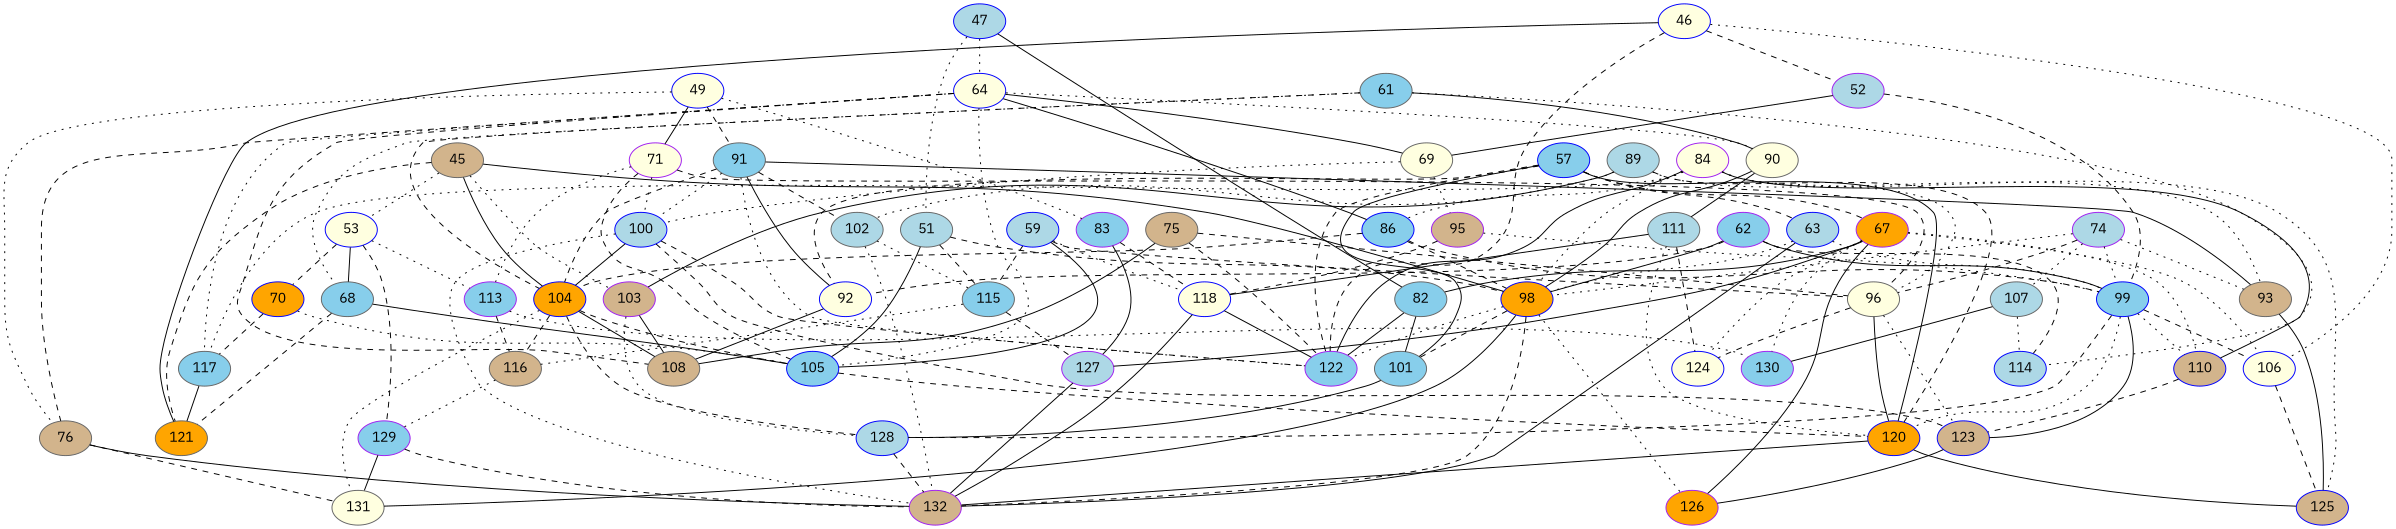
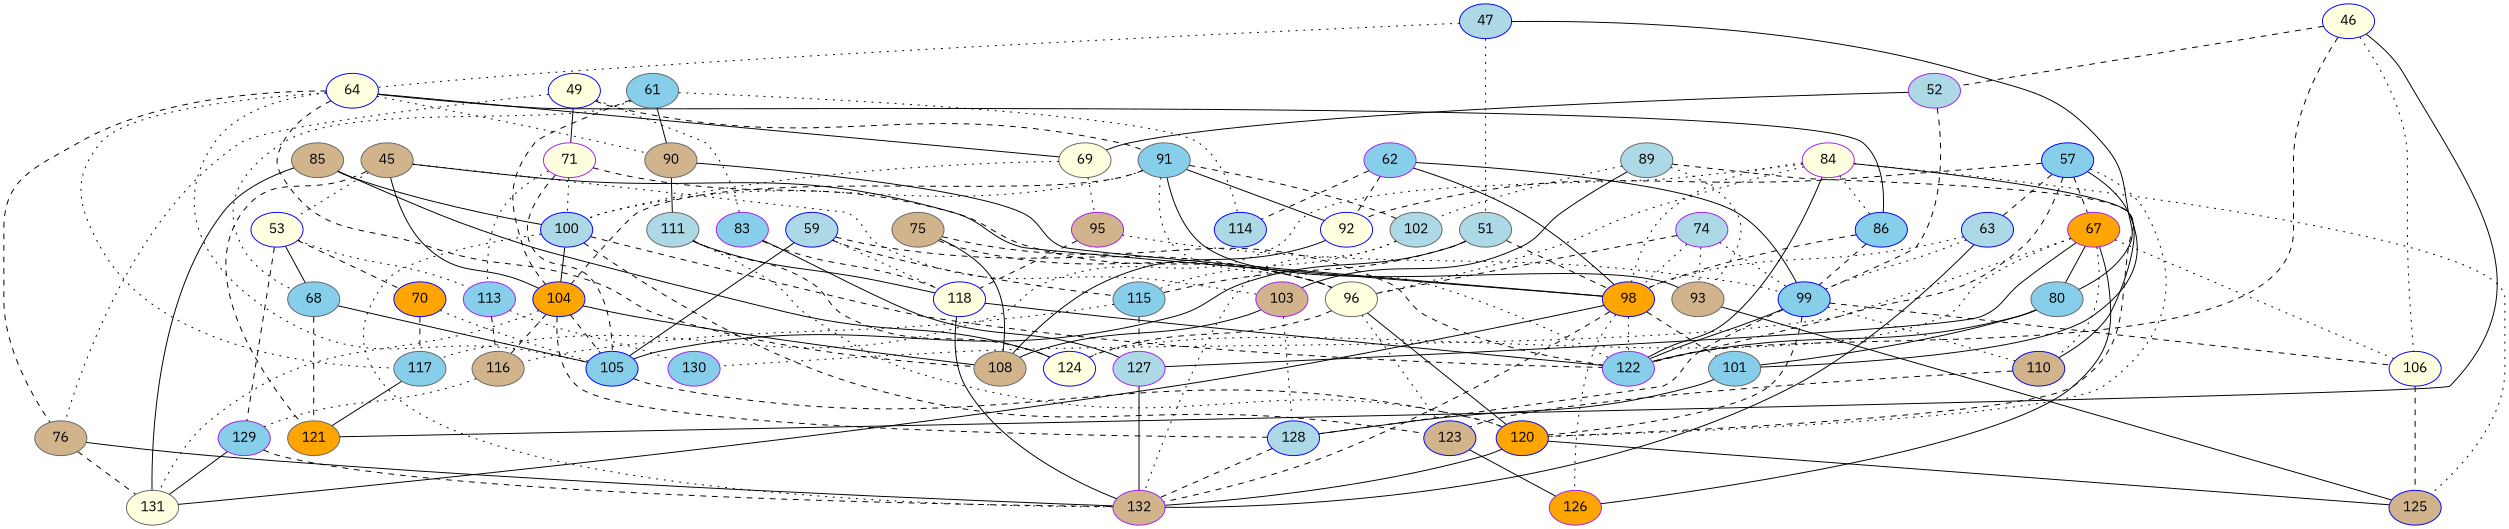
  graph {
    fontname="IBM Plex Sans"
    node [color=blue fillcolor=skyblue fontname="IBM Plex Sans" style=filled]
    edge [fontname="IBM Plex Sans" style=dotted]
    98 [fillcolor=orange super="+24+94+78+97"]
    122 [color=purple super="+21+36+72+82+109"]
    101 [color=gray40]
    132 [color=purple fillcolor=tan super="+73"]
    126 [color=purple fillcolor=orange]
    131 [color=gray40 fillcolor=lightyellow super="+81"]
    45 [color=gray40 fillcolor=tan]
    103 [color=purple fillcolor=tan]
    104 [fillcolor=orange super="+2+34+66"]
    121 [color=gray40 fillcolor=orange]
    53 [fillcolor=lightyellow super="+12"]
    108 [color=gray40 fillcolor=tan super="+79"]
    128 [fillcolor=lightblue super="+77"]
    105 [super="+3+10"]
    116 [color=gray40 fillcolor=tan]
    46 [fillcolor=lightyellow]
    52 [color=purple fillcolor=lightblue]
    106 [fillcolor=lightyellow]
    69 [color=gray40 fillcolor=lightyellow]
    99 [super="+35+58"]
    125 [fillcolor=tan super="+119"]
    47 [fillcolor=lightblue]
    51 [color=gray40 fillcolor=lightblue]
    64 [fillcolor=lightyellow super="+19+25"]
-   80 [color=gray40 label=82]
+   80 [color=gray40]
    115 [color=gray40]
    68 [color=gray40]
    70 [fillcolor=orange]
    113 [color=purple]
    129 [color=purple]
    76 [color=gray40 fillcolor=tan]
-   90 [color=gray40 fillcolor=lightyellow]
+   90 [color=gray40 fillcolor=tan]
    86 [super="+38"]
    117 [color=gray40]
    71 [color=purple fillcolor=lightyellow super="+60"]
    96 [color=gray40 fillcolor=lightyellow super="+16+55+28"]
    100 [fillcolor=lightblue super="+32"]
    49 [fillcolor=lightyellow]
    83 [color=purple]
    91 [color=gray40 super="+13+5"]
    118 [fillcolor=lightyellow super="+50+112"]
    127 [color=purple fillcolor=lightblue]
    92 [fillcolor=lightyellow super="+23"]
    93 [color=gray40 fillcolor=tan]
    102 [color=gray40 fillcolor=lightblue]
    120 [fillcolor=orange super="+26+37+54"]
    114 [fillcolor=lightblue super="+30"]
    95 [color=purple fillcolor=tan]
    110 [fillcolor=tan]
    130 [color=purple]
    57 [super="+1+33"]
    63 [fillcolor=lightblue]
    67 [color=purple fillcolor=orange super="+29+44"]
    124 [fillcolor=lightyellow]
    123 [fillcolor=tan]
    59 [fillcolor=lightblue]
    61 [color=gray40]
    111 [color=gray40 fillcolor=lightblue]
    62 [color=purple]
    74 [color=purple fillcolor=lightblue super="+9"]
-   107 [color=gray40 fillcolor=lightblue]
    75 [color=gray40 fillcolor=tan]
    84 [color=purple fillcolor=lightyellow super="+43"]
+   85 [color=gray40 fillcolor=tan]
    89 [color=gray40 fillcolor=lightblue]
    98 -- 122 [weight=6]
    98 -- 101 [style=dashed]
    98 -- 132 [style=dashed]
    98 -- 126 [weight=2]
    98 -- 131 [style=solid]
    101 -- 128 [style=solid]
    45 -- 98 [style=solid]
    45 -- 103
    45 -- 104 [style=solid]
    45 -- 121 [style=dashed]
    45 -- 53
    103 -- 108 [style=solid]
    103 -- 128
    104 -- 131
    104 -- 108 [style=solid weight=2]
    104 -- 128 [style=dashed]
    104 -- 105 [style=dashed]
    104 -- 116 [style=dashed]
    53 -- 68 [style=solid]
    53 -- 70 [style=dashed weight=2]
    53 -- 113
    53 -- 129 [style=dashed]
    128 -- 132 [style=dashed]
    105 -- 120 [style=dashed]
    116 -- 129
    46 -- 122 [style=dashed]
    46 -- 121 [style=solid]
    46 -- 52 [style=dashed]
    46 -- 106
    52 -- 69 [style=solid]
    52 -- 99 [style=dashed weight=2]
    106 -- 125 [style=dashed]
    69 -- 100
    69 -- 95
-   99 -- 123 [style=solid]
+   99 -- 122 [style=solid]
    99 -- 128 [style=dashed weight=2]
    99 -- 106 [style=dashed]
-   99 -- 120 [weight=2]
+   99 -- 120 [style=dashed weight=2]
    99 -- 110
    47 -- 51
    47 -- 64
    47 -- 80 [style=solid]
    51 -- 98 [style=dashed]
    51 -- 105 [style=solid]
    51 -- 115 [style=dashed]
    64 -- 108 [style=dashed]
    64 -- 105
    64 -- 69 [style=solid]
    64 -- 76 [style=dashed]
    64 -- 90
    64 -- 86 [style=solid]
    64 -- 117
    80 -- 122 [style=solid]
    80 -- 101 [style=solid]
    115 -- 116
    115 -- 127 [style=dashed]
    68 -- 121 [style=dashed]
    68 -- 105 [style=solid]
    70 -- 105
    70 -- 117 [style=dashed]
    113 -- 116 [style=dashed]
    113 -- 130
    129 -- 132 [style=dashed]
    129 -- 131 [style=solid]
    76 -- 132 [style=solid]
    76 -- 131 [style=dashed]
    90 -- 98 [style=solid]
    90 -- 111 [style=solid]
    86 -- 98 [style=dashed weight=2]
-   86 -- 104 [style=dashed]
    86 -- 99 [style=dashed]
    117 -- 121 [style=solid]
    71 -- 105 [style=dashed]
    71 -- 113
    71 -- 96 [style=dashed weight=2]
    71 -- 100
    96 -- 120 [style=solid]
    96 -- 124 [style=dashed]
    96 -- 123
    100 -- 122 [style=dashed weight=2]
    100 -- 132 [weight=2]
    100 -- 104 [style=solid]
    100 -- 123 [style=dashed]
    49 -- 76
    49 -- 71 [style=solid]
    49 -- 83
    49 -- 91 [style=dashed]
    83 -- 118 [style=dashed]
    83 -- 127 [style=solid]
    91 -- 122
    91 -- 104 [style=dashed weight=2]
    91 -- 100
    91 -- 92 [style=solid weight=3]
    91 -- 93 [style=solid]
    91 -- 102 [style=dashed]
    118 -- 122 [style=solid weight=2]
    118 -- 132 [style=solid]
    127 -- 132 [style=solid]
    92 -- 108 [style=solid]
    93 -- 125 [style=solid]
    102 -- 132
    102 -- 115
    120 -- 132 [style=solid]
    120 -- 125 [style=solid]
    95 -- 99
    95 -- 118 [style=dashed weight=2]
    110 -- 123 [style=dashed]
    57 -- 122 [style=dashed weight=2]
    57 -- 101 [style=solid]
    57 -- 92 [style=dashed]
-   57 -- 120 [style=solid weight=2]
+   57 -- 120 [weight=2]
    57 -- 63 [style=dashed]
    57 -- 67 [style=dashed]
    63 -- 98
    63 -- 132 [style=solid]
    63 -- 99
    67 -- 126 [style=solid]
    67 -- 106
    67 -- 80 [style=solid]
    67 -- 127 [style=solid]
    67 -- 110
    67 -- 130
    67 -- 124
    123 -- 126 [style=solid]
    59 -- 105 [style=solid]
    59 -- 115 [style=dashed]
    59 -- 96 [style=dashed]
    59 -- 118
    61 -- 104 [style=dashed]
    61 -- 68
    61 -- 90 [style=solid]
    61 -- 114
    111 -- 118 [style=solid]
    111 -- 120
    111 -- 124 [style=dashed]
    62 -- 98 [style=solid]
    62 -- 99 [style=solid]
    62 -- 92 [style=dashed]
    62 -- 114 [style=dashed]
    74 -- 98 [weight=3]
    74 -- 99
    74 -- 96 [style=dashed]
    74 -- 93
-   74 -- 107
-   107 -- 114 [weight=2]
-   107 -- 130 [style=solid]
    75 -- 122 [style=dashed weight=2]
    75 -- 108 [style=solid]
    75 -- 96 [style=dashed]
    84 -- 98
    84 -- 122 [style=solid weight=2]
    84 -- 125 [weight=2]
    84 -- 86
    84 -- 117
    84 -- 96 [weight=2]
    84 -- 110 [style=solid]
+   85 -- 131 [style=solid weight=2]
+   85 -- 100 [style=solid]
+   85 -- 124 [style=solid]
    89 -- 103 [style=solid]
    89 -- 93
    89 -- 102
    89 -- 120 [style=dashed]
  }
